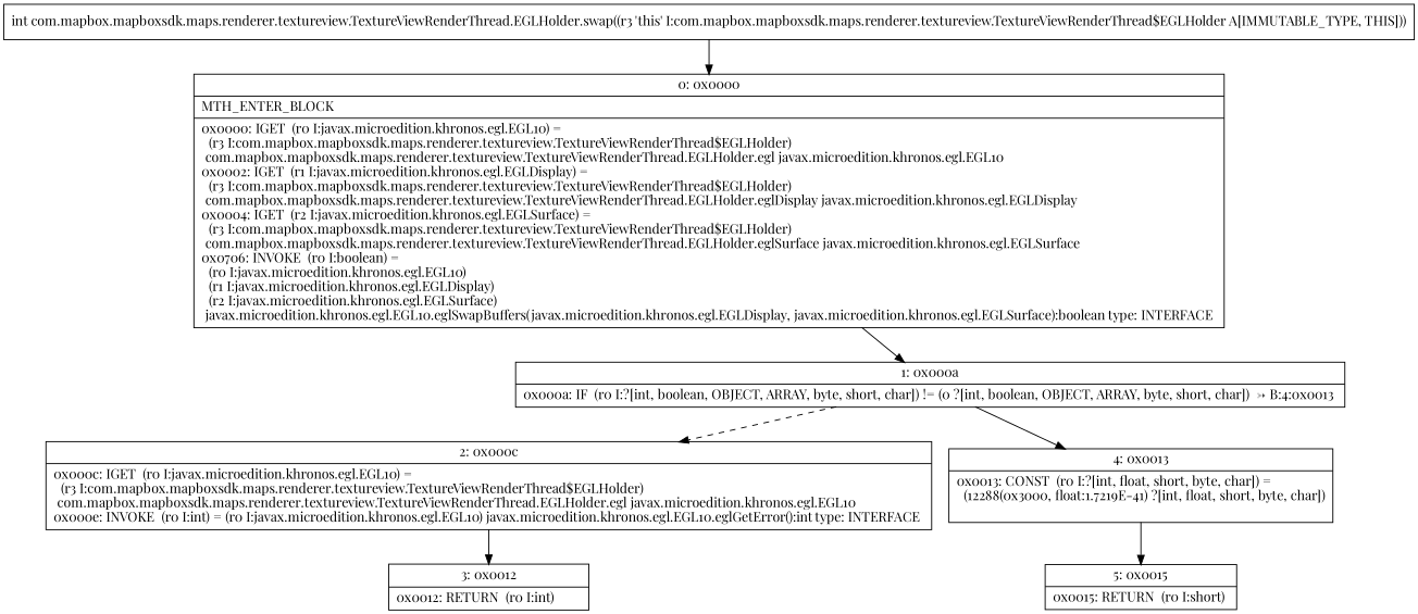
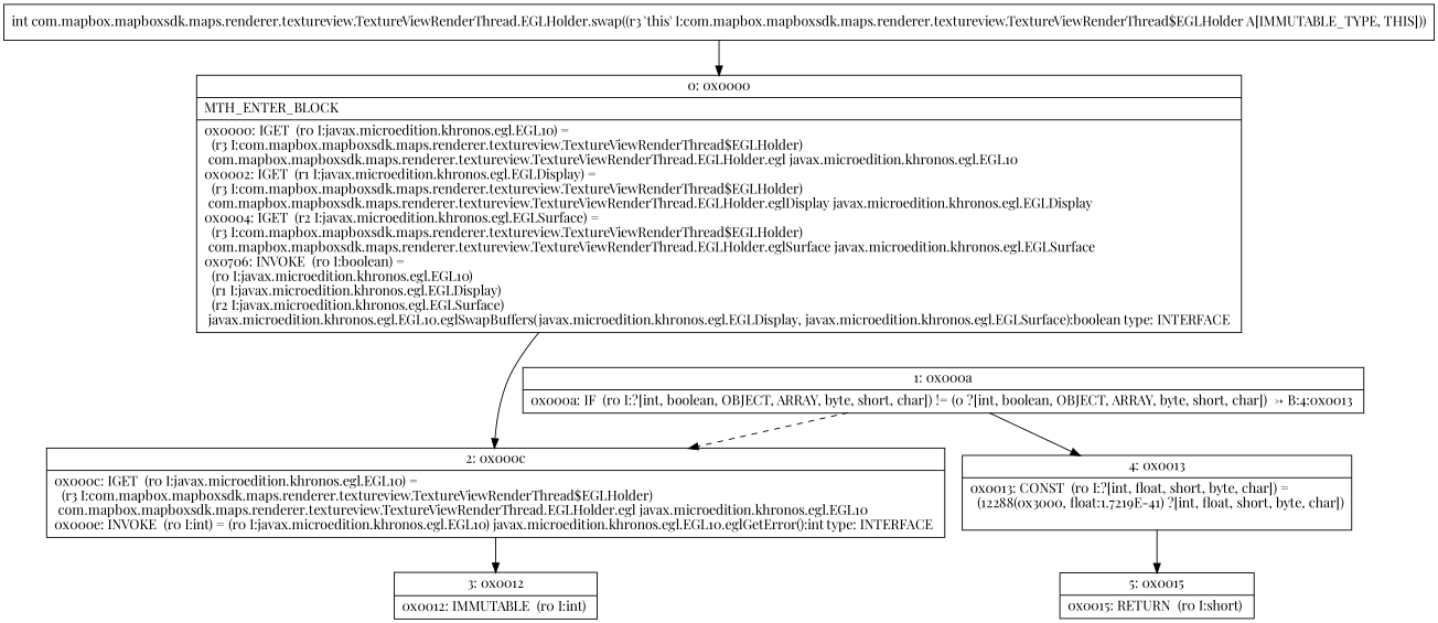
  digraph {
    fontname="Playfair Display"
    node [fontname="Playfair Display" shape=record]
    edge [fontname="Playfair Display"]
    n1 [label="{0\:\ 0x0000|MTH_ENTER_BLOCK\l|0x0000: IGET  (r0 I:javax.microedition.khronos.egl.EGL10) = \l  (r3 I:com.mapbox.mapboxsdk.maps.renderer.textureview.TextureViewRenderThread$EGLHolder)\l com.mapbox.mapboxsdk.maps.renderer.textureview.TextureViewRenderThread.EGLHolder.egl javax.microedition.khronos.egl.EGL10 \l0x0002: IGET  (r1 I:javax.microedition.khronos.egl.EGLDisplay) = \l  (r3 I:com.mapbox.mapboxsdk.maps.renderer.textureview.TextureViewRenderThread$EGLHolder)\l com.mapbox.mapboxsdk.maps.renderer.textureview.TextureViewRenderThread.EGLHolder.eglDisplay javax.microedition.khronos.egl.EGLDisplay \l0x0004: IGET  (r2 I:javax.microedition.khronos.egl.EGLSurface) = \l  (r3 I:com.mapbox.mapboxsdk.maps.renderer.textureview.TextureViewRenderThread$EGLHolder)\l com.mapbox.mapboxsdk.maps.renderer.textureview.TextureViewRenderThread.EGLHolder.eglSurface javax.microedition.khronos.egl.EGLSurface \l0x0706: INVOKE  (r0 I:boolean) = \l  (r0 I:javax.microedition.khronos.egl.EGL10)\l  (r1 I:javax.microedition.khronos.egl.EGLDisplay)\l  (r2 I:javax.microedition.khronos.egl.EGLSurface)\l javax.microedition.khronos.egl.EGL10.eglSwapBuffers(javax.microedition.khronos.egl.EGLDisplay, javax.microedition.khronos.egl.EGLSurface):boolean type: INTERFACE \l}"]
    n2 [label="{1\:\ 0x000a|0x000a: IF  (r0 I:?[int, boolean, OBJECT, ARRAY, byte, short, char]) != (0 ?[int, boolean, OBJECT, ARRAY, byte, short, char])  \-\> B:4:0x0013 \l}"]
    n3 [label="{2\:\ 0x000c|0x000c: IGET  (r0 I:javax.microedition.khronos.egl.EGL10) = \l  (r3 I:com.mapbox.mapboxsdk.maps.renderer.textureview.TextureViewRenderThread$EGLHolder)\l com.mapbox.mapboxsdk.maps.renderer.textureview.TextureViewRenderThread.EGLHolder.egl javax.microedition.khronos.egl.EGL10 \l0x000e: INVOKE  (r0 I:int) = (r0 I:javax.microedition.khronos.egl.EGL10) javax.microedition.khronos.egl.EGL10.eglGetError():int type: INTERFACE \l}"]
    n4 [label="{4\:\ 0x0013|0x0013: CONST  (r0 I:?[int, float, short, byte, char]) = \l  (12288(0x3000, float:1.7219E\-41) ?[int, float, short, byte, char])\l \l}"]
-   n5 [label="{3\:\ 0x0012|0x0012: RETURN  (r0 I:int) \l}"]
+   n5 [label="{3\:\ 0x0012|0x0012: IMMUTABLE  (r0 I:int) \l}"]
    n6 [label="{5\:\ 0x0015|0x0015: RETURN  (r0 I:short) \l}"]
    n7 [label="{int com.mapbox.mapboxsdk.maps.renderer.textureview.TextureViewRenderThread.EGLHolder.swap((r3 'this' I:com.mapbox.mapboxsdk.maps.renderer.textureview.TextureViewRenderThread$EGLHolder A[IMMUTABLE_TYPE, THIS])) }"]
-   n1 -> n2
+   n1 -> n3
    n2 -> n3 [style=dashed]
    n2 -> n4
    n3 -> n5
    n4 -> n6
    n7 -> n1
  }
